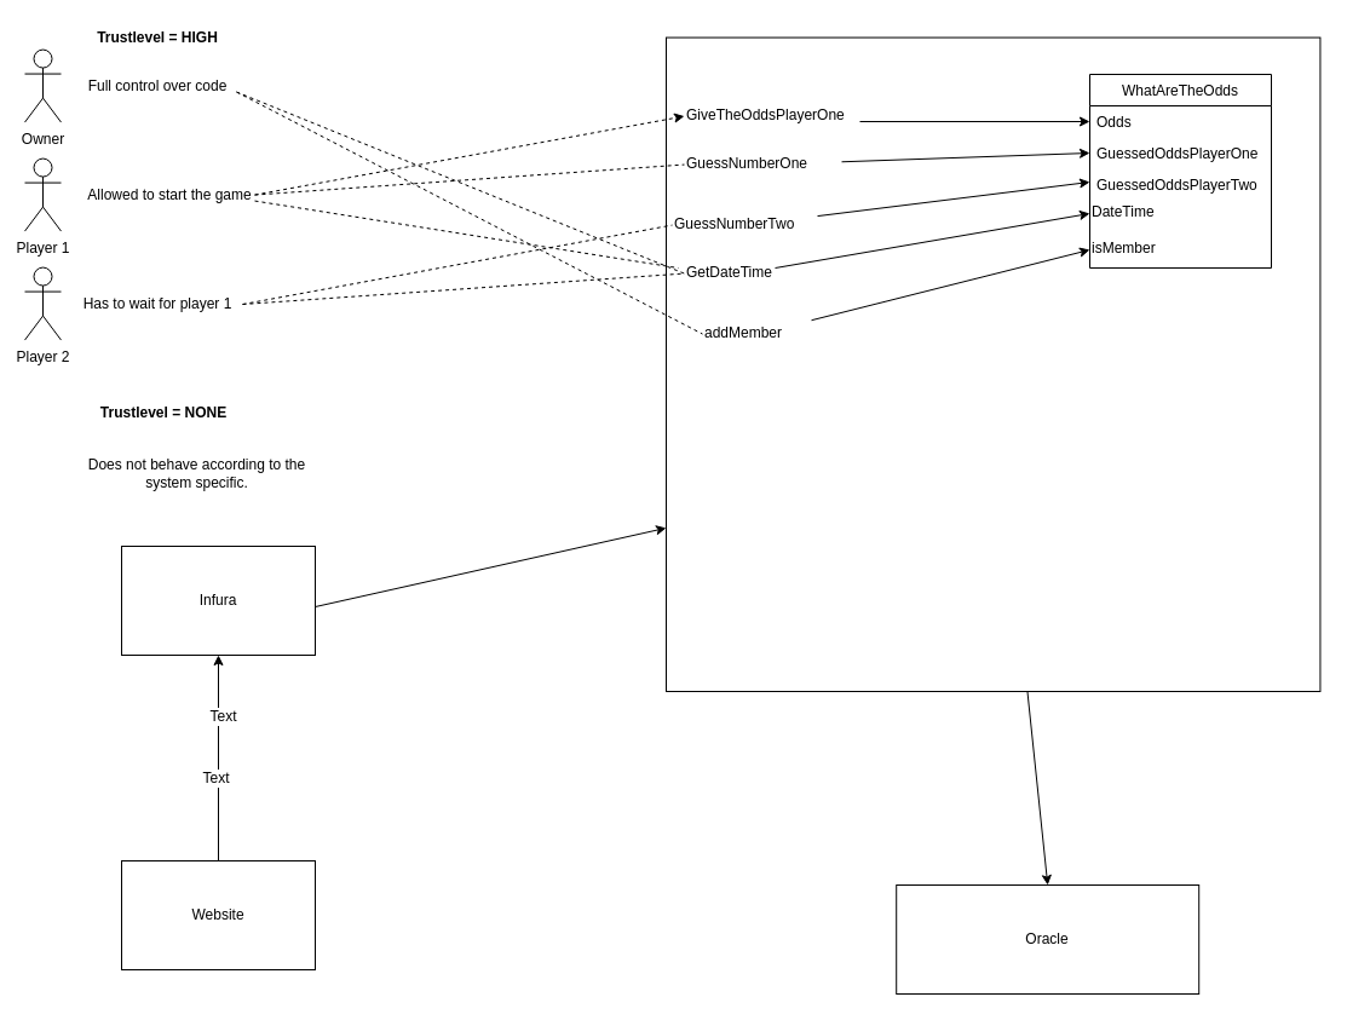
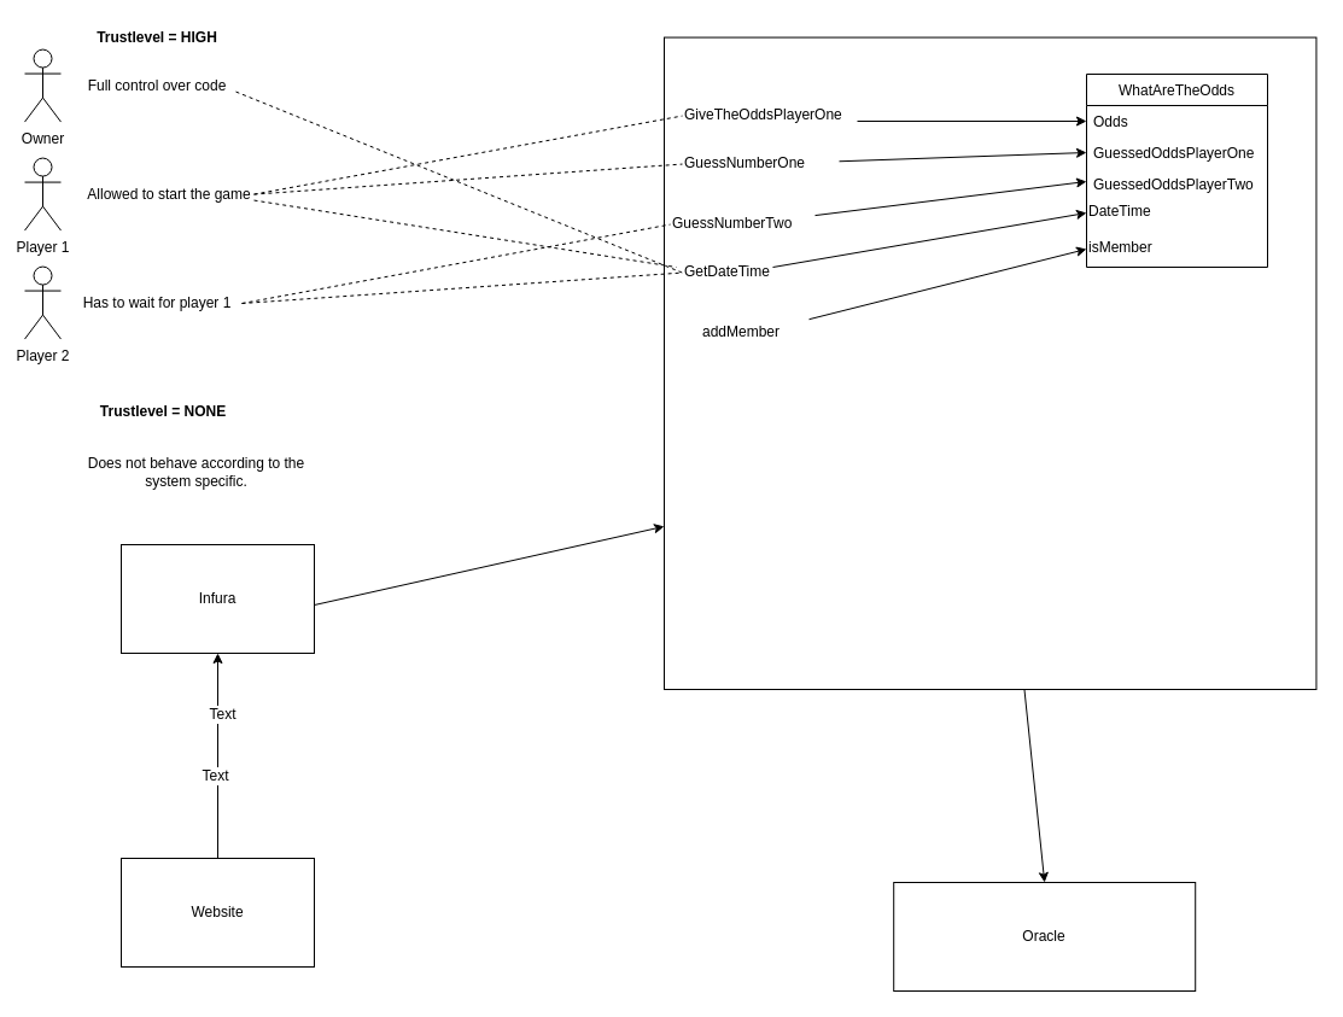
  <mxCell id="0" />
  <mxCell id="1" parent="0" />
  <mxCell id="2" value="" style="whiteSpace=wrap;html=1;aspect=fixed;" parent="1" vertex="1"><mxGeometry x="550" y="30.57" width="540.43" height="540.43" as="geometry" /></mxCell>
  <mxCell id="3" value="Owner&lt;br&gt;" style="shape=umlActor;verticalLabelPosition=bottom;labelBackgroundColor=#ffffff;verticalAlign=top;html=1;outlineConnect=0;" parent="1" vertex="1"><mxGeometry x="20" y="40.57" width="30" height="60" as="geometry" /></mxCell>
  <mxCell id="4" value="Player 1" style="shape=umlActor;verticalLabelPosition=bottom;labelBackgroundColor=#ffffff;verticalAlign=top;html=1;outlineConnect=0;" parent="1" vertex="1"><mxGeometry x="20" y="130.57" width="30" height="60" as="geometry" /></mxCell>
  <mxCell id="5" value="Player 2&lt;br&gt;" style="shape=umlActor;verticalLabelPosition=bottom;labelBackgroundColor=#ffffff;verticalAlign=top;html=1;outlineConnect=0;" parent="1" vertex="1"><mxGeometry x="20" y="220.57" width="30" height="60" as="geometry" /></mxCell>
  <mxCell id="6" value="Full control over code" style="text;html=1;strokeColor=none;fillColor=none;align=center;verticalAlign=middle;whiteSpace=wrap;rounded=0;" parent="1" vertex="1"><mxGeometry x="65" y="60.57" width="130" height="20" as="geometry" /></mxCell>
  <mxCell id="7" value="Allowed to start the game" style="text;html=1;strokeColor=none;fillColor=none;align=center;verticalAlign=middle;whiteSpace=wrap;rounded=0;" parent="1" vertex="1"><mxGeometry x="70" y="150.57" width="140" height="20" as="geometry" /></mxCell>
  <mxCell id="8" value="Has to wait for player 1" style="text;html=1;strokeColor=none;fillColor=none;align=center;verticalAlign=middle;whiteSpace=wrap;rounded=0;" parent="1" vertex="1"><mxGeometry x="50" y="240.57" width="160" height="20" as="geometry" /></mxCell>
  <mxCell id="9" value="" style="shape=image;html=1;verticalAlign=top;verticalLabelPosition=bottom;labelBackgroundColor=#ffffff;imageAspect=0;aspect=fixed;image=https://cdn2.iconfinder.com/data/icons/party-new-years/128/Party_Newyears_Crown-128.png" parent="1" vertex="1"><mxGeometry x="20" y="20.57" width="30" height="30" as="geometry" /></mxCell>
  <mxCell id="10" value="WhatAreTheOdds" style="swimlane;fontStyle=0;childLayout=stackLayout;horizontal=1;startSize=26;fillColor=none;horizontalStack=0;resizeParent=1;resizeParentMax=0;resizeLast=0;collapsible=1;marginBottom=0;" parent="1" vertex="1"><mxGeometry x="900" y="61" width="150" height="160" as="geometry" /></mxCell>
  <mxCell id="11" value="Odds" style="text;strokeColor=none;fillColor=none;align=left;verticalAlign=top;spacingLeft=4;spacingRight=4;overflow=hidden;rotatable=0;points=[[0,0.5],[1,0.5]];portConstraint=eastwest;" parent="10" vertex="1"><mxGeometry y="26" width="150" height="26" as="geometry" /></mxCell>
  <mxCell id="12" value="GuessedOddsPlayerOne" style="text;strokeColor=none;fillColor=none;align=left;verticalAlign=top;spacingLeft=4;spacingRight=4;overflow=hidden;rotatable=0;points=[[0,0.5],[1,0.5]];portConstraint=eastwest;" parent="10" vertex="1"><mxGeometry y="52" width="150" height="26" as="geometry" /></mxCell>
  <mxCell id="13" value="GuessedOddsPlayerTwo" style="text;strokeColor=none;fillColor=none;align=left;verticalAlign=top;spacingLeft=4;spacingRight=4;overflow=hidden;rotatable=0;points=[[0,0.5],[1,0.5]];portConstraint=eastwest;" parent="10" vertex="1"><mxGeometry y="78" width="150" height="22" as="geometry" /></mxCell>
  <mxCell id="14" value="DateTime&lt;br&gt;" style="text;html=1;" parent="10" vertex="1"><mxGeometry y="100" width="150" height="30" as="geometry" /></mxCell>
  <mxCell id="15" value="isMember" style="text;html=1;" parent="10" vertex="1"><mxGeometry y="130" width="150" height="30" as="geometry" /></mxCell>
  <mxCell id="16" value="GiveTheOddsPlayerOne" style="text;html=1;" parent="1" vertex="1"><mxGeometry x="565" y="80.57" width="160" height="30" as="geometry" /></mxCell>
  <mxCell id="17" value="GuessNumberOne" style="text;html=1;" parent="1" vertex="1"><mxGeometry x="565" y="120.57" width="130" height="30" as="geometry" /></mxCell>
  <mxCell id="18" value="GuessNumberTwo" style="text;html=1;" parent="1" vertex="1"><mxGeometry x="555" y="170.57" width="120" height="30" as="geometry" /></mxCell>
  <mxCell id="19" value="GetDateTime" style="text;html=1;" parent="1" vertex="1"><mxGeometry x="565" y="210.57" width="100" height="30" as="geometry" /></mxCell>
  <mxCell id="20" value="addMember" style="text;html=1;" parent="1" vertex="1"><mxGeometry x="580" y="260.57" width="90" height="30" as="geometry" /></mxCell>
  <mxCell id="21" value="" style="endArrow=classic;html=1;entryX=0;entryY=0.5;entryDx=0;entryDy=0;" parent="1" target="11" edge="1"><mxGeometry width="50" height="50" relative="1" as="geometry"><mxPoint x="710" y="100" as="sourcePoint" /><mxPoint x="690" y="71" as="targetPoint" /></mxGeometry></mxCell>
  <mxCell id="22" value="" style="endArrow=classic;html=1;entryX=0;entryY=0.5;entryDx=0;entryDy=0;" parent="1" source="17" target="12" edge="1"><mxGeometry width="50" height="50" relative="1" as="geometry"><mxPoint x="680" y="161" as="sourcePoint" /><mxPoint x="730" y="111" as="targetPoint" /></mxGeometry></mxCell>
  <mxCell id="23" value="" style="endArrow=classic;html=1;entryX=0;entryY=0.5;entryDx=0;entryDy=0;" parent="1" source="18" target="13" edge="1"><mxGeometry width="50" height="50" relative="1" as="geometry"><mxPoint x="710" y="221" as="sourcePoint" /><mxPoint x="760" y="171" as="targetPoint" /></mxGeometry></mxCell>
  <mxCell id="24" value="" style="endArrow=classic;html=1;fontFamily=Helvetica;fontSize=11;fontColor=#000000;align=center;strokeColor=#000000;entryX=0;entryY=0.5;entryDx=0;entryDy=0;" parent="1" target="14" edge="1"><mxGeometry width="50" height="50" relative="1" as="geometry"><mxPoint x="640" y="221" as="sourcePoint" /><mxPoint x="690" y="171" as="targetPoint" /></mxGeometry></mxCell>
  <mxCell id="25" value="" style="endArrow=classic;html=1;entryX=0;entryY=0.5;entryDx=0;entryDy=0;" parent="1" source="20" target="15" edge="1"><mxGeometry width="50" height="50" relative="1" as="geometry"><mxPoint x="630" y="291" as="sourcePoint" /><mxPoint x="680" y="241" as="targetPoint" /></mxGeometry></mxCell>
  <mxCell id="26" value="" style="endArrow=none;dashed=1;html=1;entryX=0;entryY=0.5;entryDx=0;entryDy=0;exitX=1;exitY=0.5;exitDx=0;exitDy=0;" parent="1" source="7" target="17" edge="1"><mxGeometry width="50" height="50" relative="1" as="geometry"><mxPoint x="210" y="181" as="sourcePoint" /><mxPoint x="260" y="131" as="targetPoint" /></mxGeometry></mxCell>
- <mxCell id="27" value="" style="endArrow=classic;dashed=1;html=1;entryX=0;entryY=0.5;entryDx=0;entryDy=0;exitX=1;exitY=0.5;exitDx=0;exitDy=0;" parent="1" source="7" target="16" edge="1"><mxGeometry width="50" height="50" relative="1" as="geometry"><mxPoint x="220" y="170.57" as="sourcePoint" /><mxPoint x="575" y="145.57" as="targetPoint" /></mxGeometry></mxCell>
+ <mxCell id="27" value="" style="endArrow=none;dashed=1;html=1;entryX=0;entryY=0.5;entryDx=0;entryDy=0;exitX=1;exitY=0.5;exitDx=0;exitDy=0;" parent="1" source="7" target="16" edge="1"><mxGeometry width="50" height="50" relative="1" as="geometry"><mxPoint x="220" y="170.57" as="sourcePoint" /><mxPoint x="575" y="145.57" as="targetPoint" /></mxGeometry></mxCell>
  <mxCell id="28" value="" style="endArrow=none;dashed=1;html=1;entryX=0;entryY=0.5;entryDx=0;entryDy=0;" parent="1" target="18" edge="1"><mxGeometry width="50" height="50" relative="1" as="geometry"><mxPoint x="200" y="251" as="sourcePoint" /><mxPoint x="250" y="201" as="targetPoint" /></mxGeometry></mxCell>
  <mxCell id="29" value="" style="endArrow=none;dashed=1;html=1;exitX=1;exitY=0.75;exitDx=0;exitDy=0;entryX=0;entryY=0.5;entryDx=0;entryDy=0;" parent="1" source="6" target="19" edge="1"><mxGeometry width="50" height="50" relative="1" as="geometry"><mxPoint x="200" y="91" as="sourcePoint" /><mxPoint x="550" y="221" as="targetPoint" /></mxGeometry></mxCell>
  <mxCell id="30" value="" style="endArrow=none;dashed=1;html=1;exitX=1;exitY=0.75;exitDx=0;exitDy=0;" parent="1" source="7" edge="1"><mxGeometry width="50" height="50" relative="1" as="geometry"><mxPoint x="205" y="85.57" as="sourcePoint" /><mxPoint x="560" y="221" as="targetPoint" /></mxGeometry></mxCell>
  <mxCell id="31" value="" style="endArrow=none;dashed=1;html=1;entryX=0;entryY=0.5;entryDx=0;entryDy=0;" parent="1" target="19" edge="1"><mxGeometry width="50" height="50" relative="1" as="geometry"><mxPoint x="200" y="251" as="sourcePoint" /><mxPoint x="570" y="241" as="targetPoint" /></mxGeometry></mxCell>
- <mxCell id="32" value="" style="endArrow=none;dashed=1;html=1;exitX=1;exitY=0.75;exitDx=0;exitDy=0;entryX=0;entryY=0.5;entryDx=0;entryDy=0;" parent="1" source="6" target="20" edge="1"><mxGeometry width="50" height="50" relative="1" as="geometry"><mxPoint x="205" y="85.57" as="sourcePoint" /><mxPoint x="575" y="235.57" as="targetPoint" /></mxGeometry></mxCell>
  <mxCell id="33" value="Website" style="rounded=0;whiteSpace=wrap;html=1;" parent="1" vertex="1"><mxGeometry x="100" y="711" width="160" height="90" as="geometry" /></mxCell>
  <mxCell id="34" value="" style="endArrow=classic;html=1;entryX=0.5;entryY=1;entryDx=0;entryDy=0;exitX=0.5;exitY=0;exitDx=0;exitDy=0;" parent="1" target="39" edge="1" source="33"><mxGeometry width="50" height="50" relative="1" as="geometry"><mxPoint x="890" y="721" as="sourcePoint" /><mxPoint x="940" y="671" as="targetPoint" /></mxGeometry></mxCell>
  <mxCell id="35" value="Text" style="text;html=1;align=center;verticalAlign=middle;resizable=0;points=[];labelBackgroundColor=#ffffff;" vertex="1" connectable="0" parent="34"><mxGeometry x="-0.186" y="3" relative="1" as="geometry"><mxPoint as="offset" /></mxGeometry></mxCell>
  <mxCell id="36" value="Text" style="text;html=1;align=center;verticalAlign=middle;resizable=0;points=[];labelBackgroundColor=#ffffff;" vertex="1" connectable="0" parent="34"><mxGeometry x="0.413" y="-3" relative="1" as="geometry"><mxPoint as="offset" /></mxGeometry></mxCell>
  <mxCell id="37" value="Oracle" style="rounded=0;whiteSpace=wrap;html=1;" parent="1" vertex="1"><mxGeometry x="740.21" y="731" width="250" height="90" as="geometry" /></mxCell>
  <mxCell id="38" value="" style="endArrow=classic;html=1;entryX=0.5;entryY=0;entryDx=0;entryDy=0;" parent="1" source="2" target="37" edge="1"><mxGeometry width="50" height="50" relative="1" as="geometry"><mxPoint x="460" y="721" as="sourcePoint" /><mxPoint x="580" y="651" as="targetPoint" /></mxGeometry></mxCell>
  <mxCell id="39" value="Infura" style="rounded=0;whiteSpace=wrap;html=1;" parent="1" vertex="1"><mxGeometry x="100" y="451" width="160" height="90" as="geometry" /></mxCell>
  <mxCell id="40" value="" style="endArrow=classic;html=1;entryX=0;entryY=0.75;entryDx=0;entryDy=0;" parent="1" target="2" edge="1"><mxGeometry width="50" height="50" relative="1" as="geometry"><mxPoint x="260" y="501" as="sourcePoint" /><mxPoint x="310" y="451" as="targetPoint" /></mxGeometry></mxCell>
  <mxCell id="41" value="Does not behave according to the system specific." style="text;html=1;strokeColor=none;fillColor=none;align=center;verticalAlign=middle;whiteSpace=wrap;rounded=0;" parent="1" vertex="1"><mxGeometry x="65" y="381" width="195" height="20" as="geometry" /></mxCell>
  <mxCell id="42" value="&lt;b&gt;Trustlevel = HIGH&lt;/b&gt;" style="text;html=1;strokeColor=none;fillColor=none;align=center;verticalAlign=middle;whiteSpace=wrap;rounded=0;" parent="1" vertex="1"><mxGeometry x="65" y="20.57" width="130" height="20" as="geometry" /></mxCell>
  <mxCell id="43" value="&lt;b&gt;Trustlevel = NONE&lt;/b&gt;" style="text;html=1;strokeColor=none;fillColor=none;align=center;verticalAlign=middle;whiteSpace=wrap;rounded=0;" parent="1" vertex="1"><mxGeometry x="70" y="331" width="130" height="20" as="geometry" /></mxCell>
